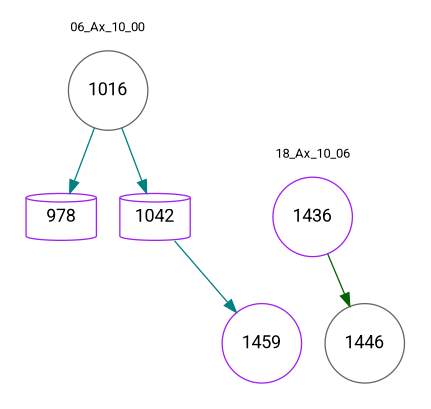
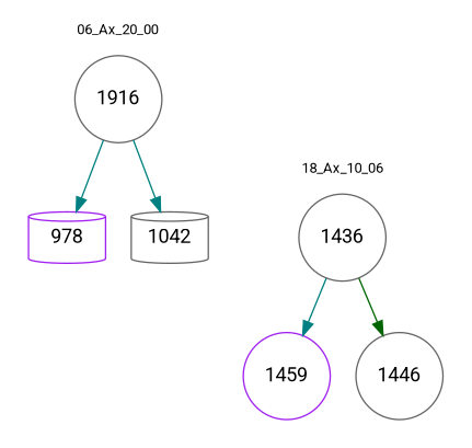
  digraph {
    fontname=Roboto
    node [color=gray40 fontname=Roboto shape=circle]
    edge [color=teal fontname=Roboto]
-   n1 [label=1016]
+   n1 [label=1916]
    n2 [color=purple label=978 shape=cylinder]
-   n3 [color=purple label=1042 shape=cylinder]
-   n4 [color=purple label=1436]
+   n3 [label=1042 shape=cylinder]
+   n4 [label=1436]
    n5 [label=1446]
    n6 [color=purple label=1459]
    subgraph cluster_1 {
      color=white
      fontsize=10
-     label="06_Ax_10_00"
+     label="06_Ax_20_00"
      n1
      n2
      n3
    }
    subgraph cluster_2 {
      color=white
      fontsize=10
      label="18_Ax_10_06"
      n4
      n5
      n6
    }
    n1 -> n2
    n1 -> n3
    n4 -> n5 [color=darkgreen]
-   n3 -> n6
+   n4 -> n6
  }
